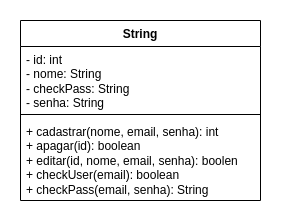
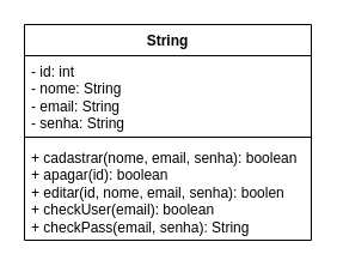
  <mxCell id="0" />
  <mxCell id="1" parent="0" />
  <mxCell id="2" value="String" style="swimlane;fontStyle=1;align=center;verticalAlign=top;childLayout=stackLayout;horizontal=1;startSize=26;horizontalStack=0;resizeParent=1;resizeParentMax=0;resizeLast=0;collapsible=1;marginBottom=0;whiteSpace=wrap;html=1;" parent="1" vertex="1"><mxGeometry x="20" y="20" width="240" height="180" as="geometry" /></mxCell>
- <mxCell id="3" value="- id: int&lt;div&gt;- nome: String&lt;/div&gt;&lt;div&gt;- checkPass: String&lt;/div&gt;&lt;div&gt;- senha: String&lt;/div&gt;" style="text;strokeColor=none;fillColor=none;align=left;verticalAlign=top;spacingLeft=4;spacingRight=4;overflow=hidden;rotatable=0;points=[[0,0.5],[1,0.5]];portConstraint=eastwest;whiteSpace=wrap;html=1;" parent="2" vertex="1"><mxGeometry y="26" width="240" height="64" as="geometry" /></mxCell>
+ <mxCell id="3" value="- id: int&lt;div&gt;- nome: String&lt;/div&gt;&lt;div&gt;- email: String&lt;/div&gt;&lt;div&gt;- senha: String&lt;/div&gt;" style="text;strokeColor=none;fillColor=none;align=left;verticalAlign=top;spacingLeft=4;spacingRight=4;overflow=hidden;rotatable=0;points=[[0,0.5],[1,0.5]];portConstraint=eastwest;whiteSpace=wrap;html=1;" parent="2" vertex="1"><mxGeometry y="26" width="240" height="64" as="geometry" /></mxCell>
  <mxCell id="4" value="" style="line;strokeWidth=1;fillColor=none;align=left;verticalAlign=middle;spacingTop=-1;spacingLeft=3;spacingRight=3;rotatable=0;labelPosition=right;points=[];portConstraint=eastwest;strokeColor=inherit;" parent="2" vertex="1"><mxGeometry y="90" width="240" height="8" as="geometry" /></mxCell>
- <mxCell id="5" value="+ cadastrar(nome, email, senha): int&lt;div&gt;+ apagar(id): boolean&amp;nbsp;&lt;/div&gt;&lt;div&gt;+ editar(id, nome, email, senha): boolen&lt;/div&gt;&lt;div&gt;+ checkUser(email): boolean&lt;/div&gt;&lt;div&gt;+ checkPass(email, senha): String&lt;/div&gt;" style="text;strokeColor=none;fillColor=none;align=left;verticalAlign=top;spacingLeft=4;spacingRight=4;overflow=hidden;rotatable=0;points=[[0,0.5],[1,0.5]];portConstraint=eastwest;whiteSpace=wrap;html=1;" parent="2" vertex="1"><mxGeometry y="98" width="240" height="82" as="geometry" /></mxCell>
+ <mxCell id="5" value="+ cadastrar(nome, email, senha): boolean&lt;div&gt;+ apagar(id): boolean&amp;nbsp;&lt;/div&gt;&lt;div&gt;+ editar(id, nome, email, senha): boolen&lt;/div&gt;&lt;div&gt;+ checkUser(email): boolean&lt;/div&gt;&lt;div&gt;+ checkPass(email, senha): String&lt;/div&gt;" style="text;strokeColor=none;fillColor=none;align=left;verticalAlign=top;spacingLeft=4;spacingRight=4;overflow=hidden;rotatable=0;points=[[0,0.5],[1,0.5]];portConstraint=eastwest;whiteSpace=wrap;html=1;" parent="2" vertex="1"><mxGeometry y="98" width="240" height="82" as="geometry" /></mxCell>
